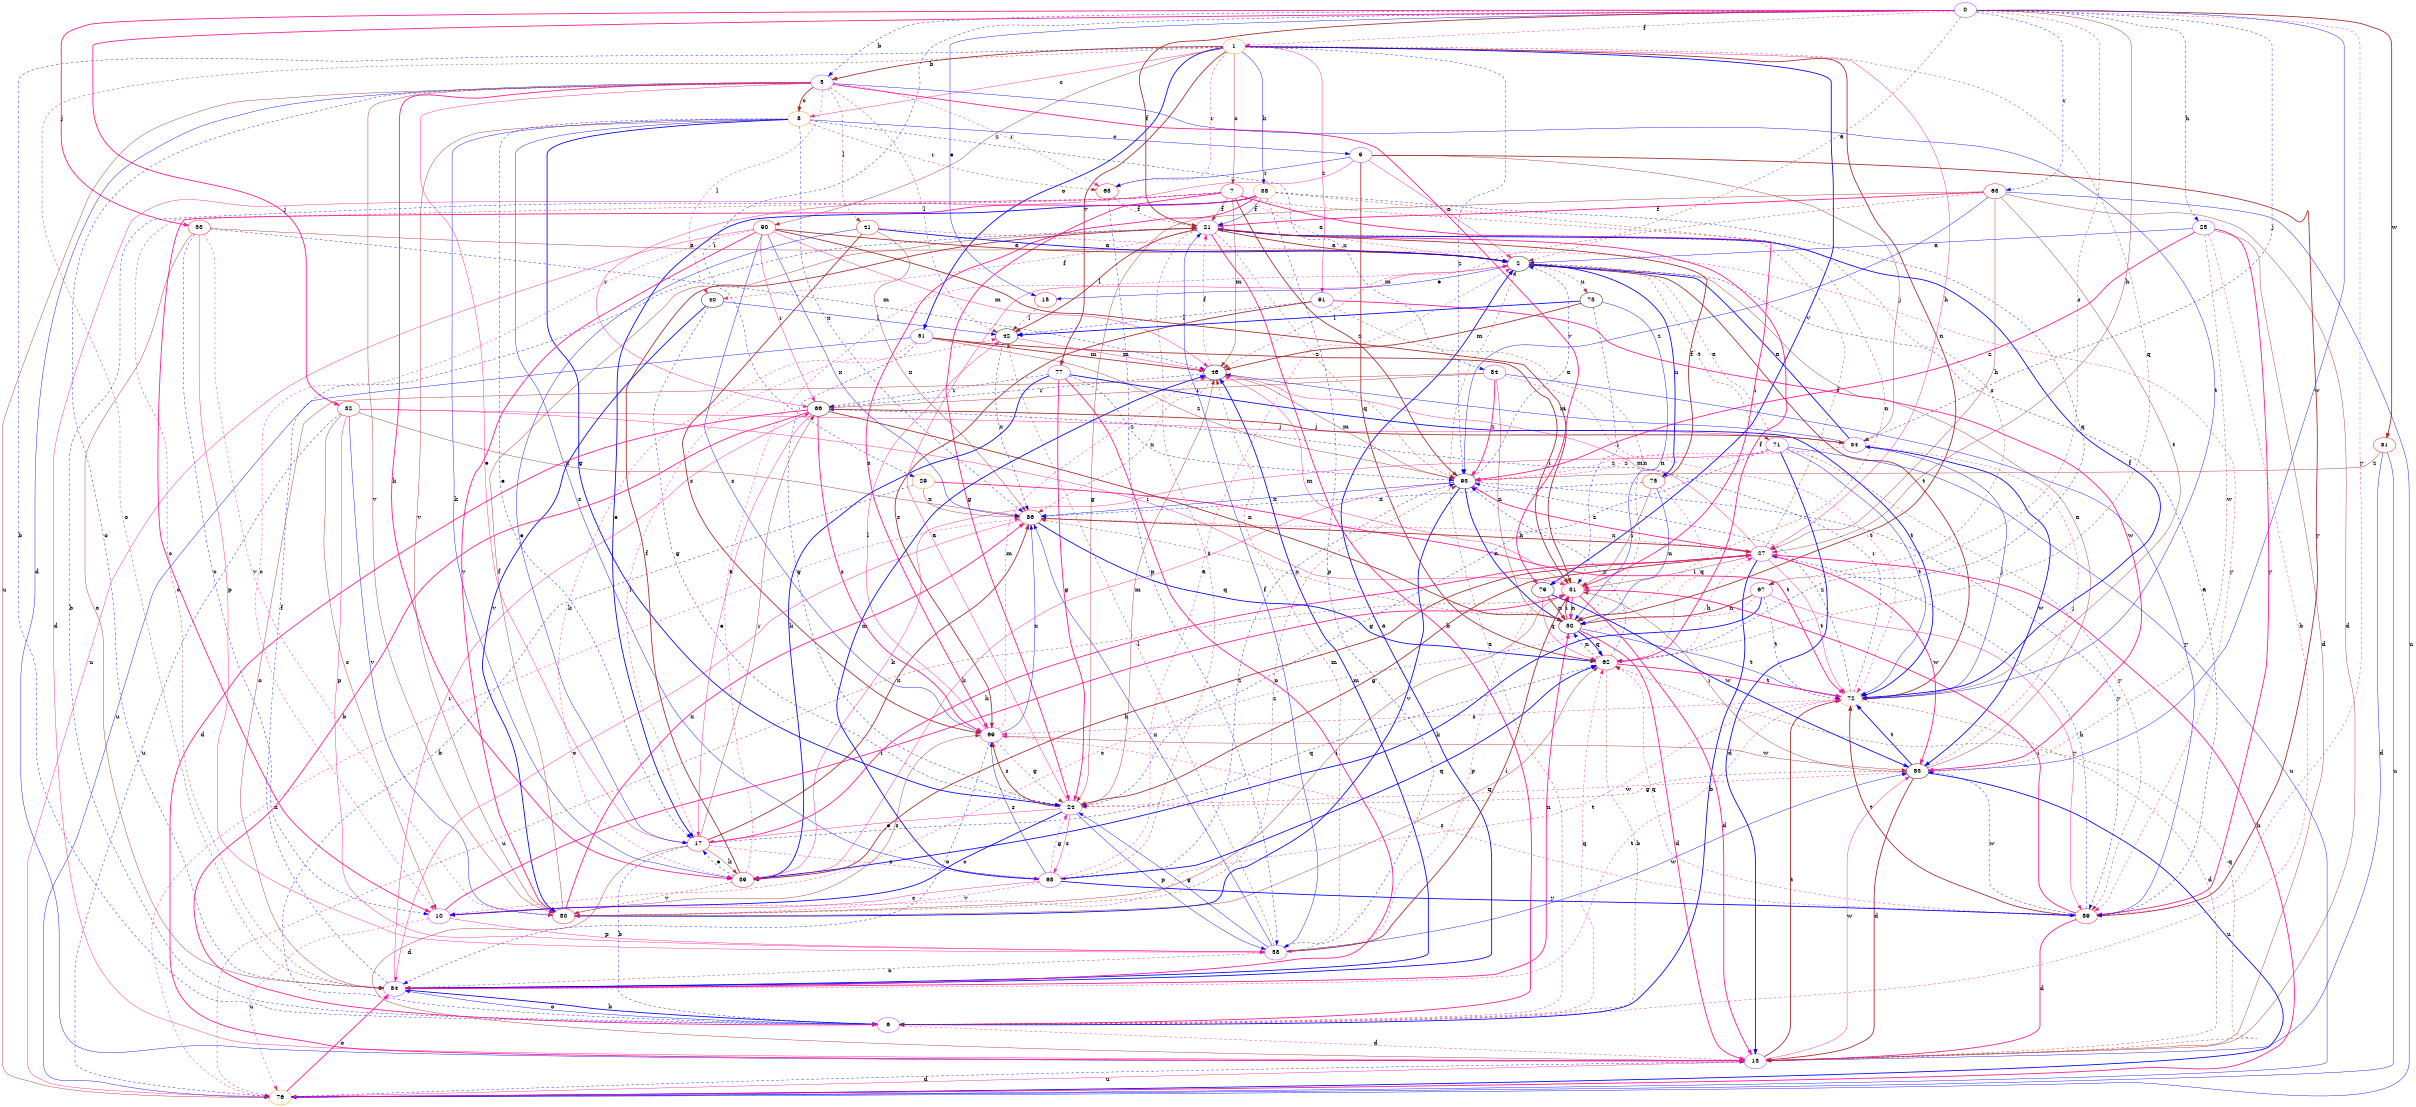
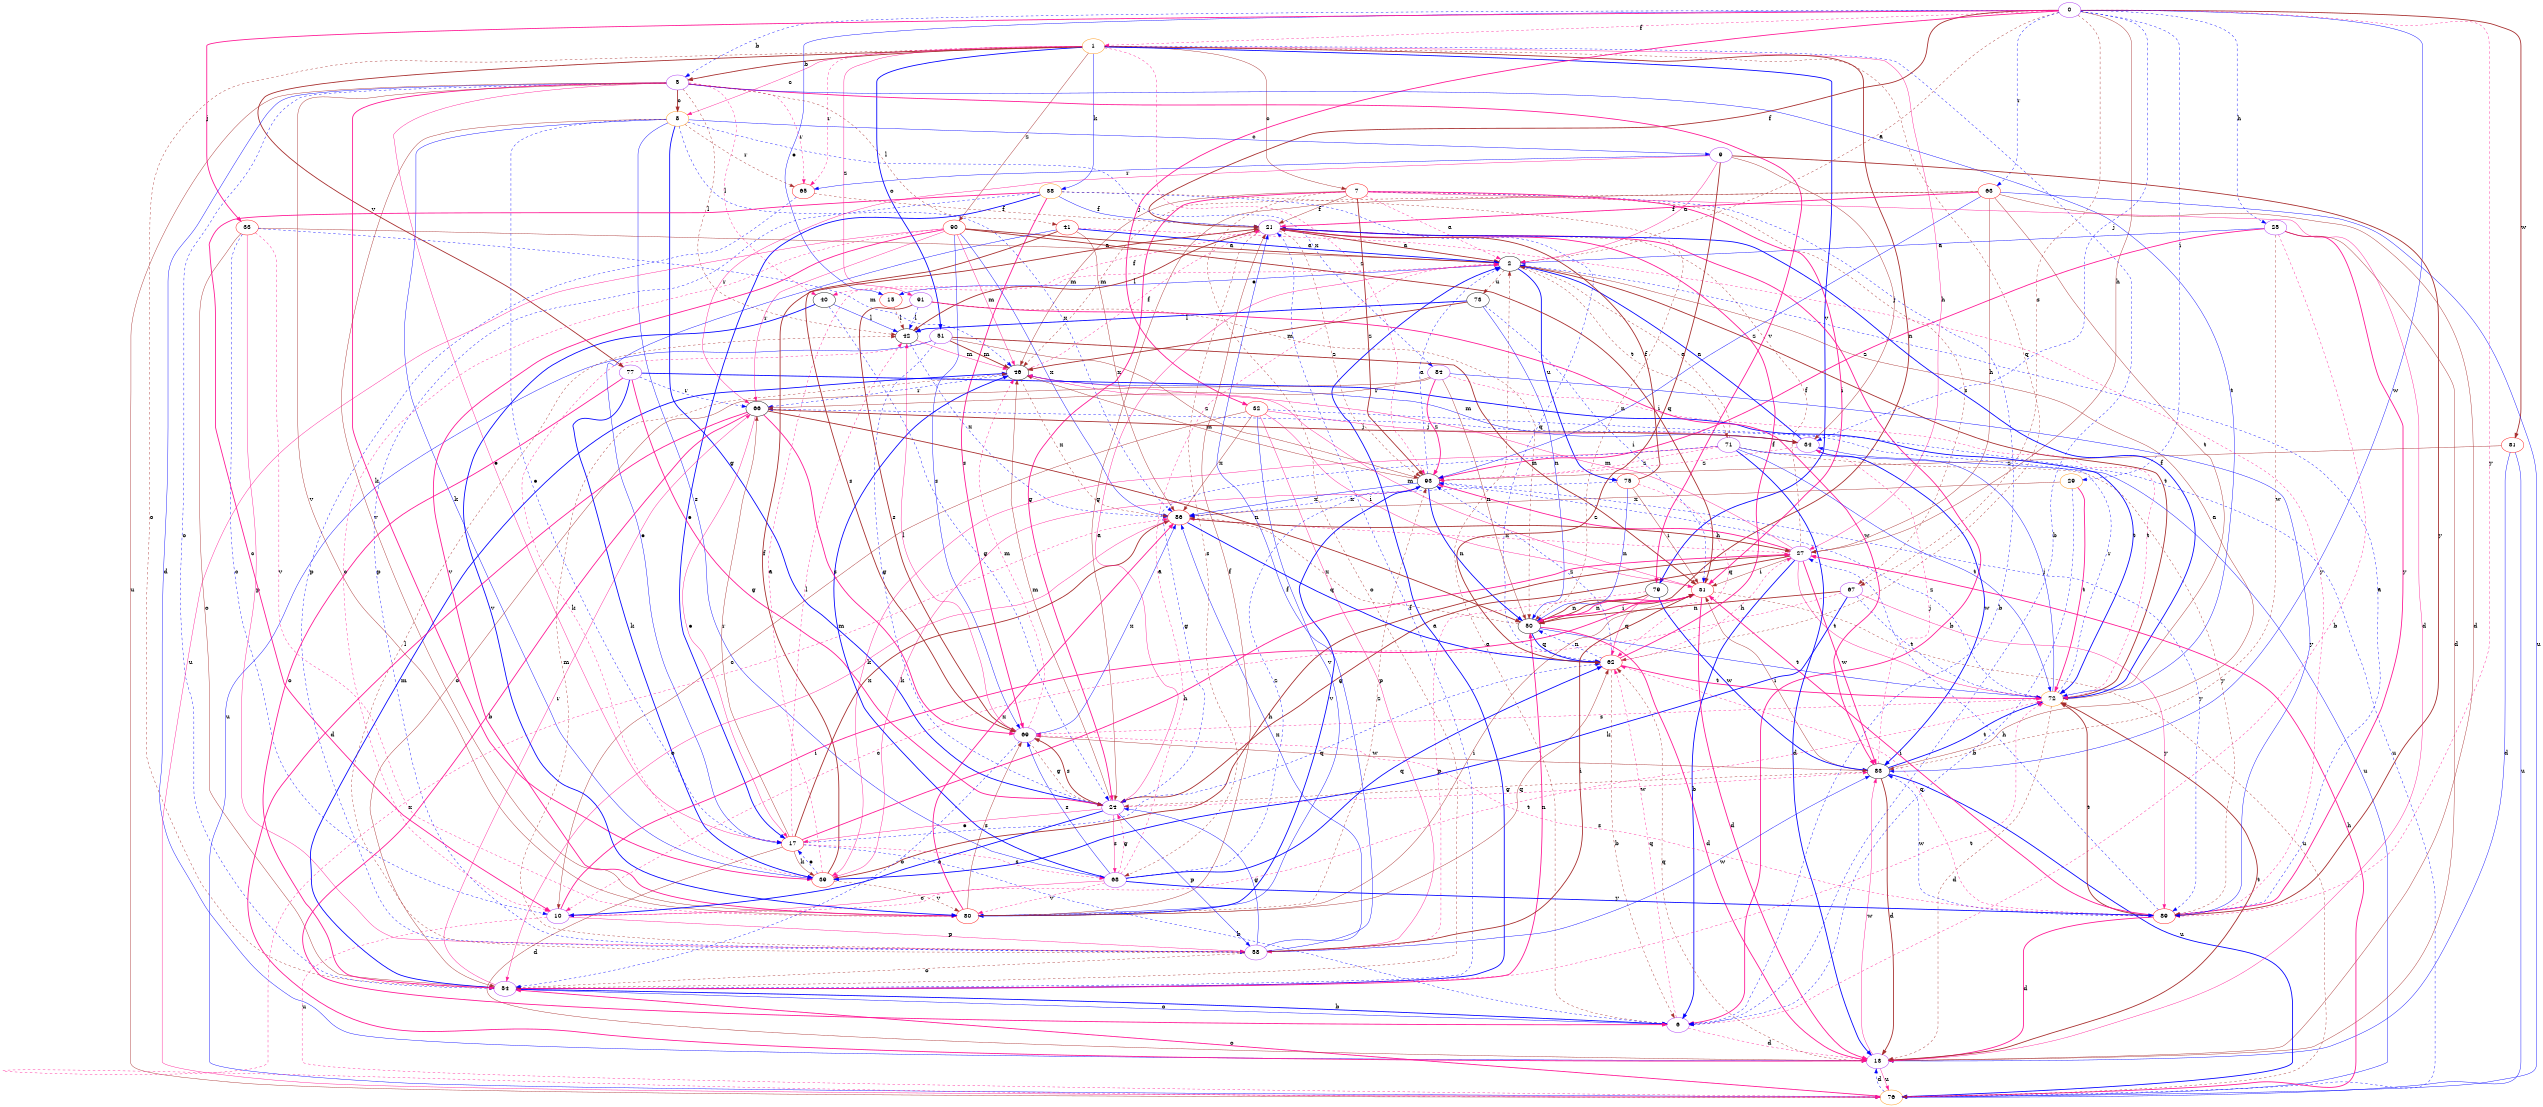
  strict digraph {
    node [color=purple]
    edge [color=blue style=dashed]
    1 [color=darkorange]
    0
    2 [color=black]
    5
    15 [color=red]
    21
    25
    27
    29 [color=darkorange]
    32 [color=red]
    33 [color=red]
    34
    63 [color=red]
    67
    81 [color=red]
    83 [color=black]
    89 [color=red]
    6
    7 [color=red]
    8 [color=darkorange]
    38 [color=darkorange]
    50 [color=black]
    51
    54
    62 [color=red]
    65 [color=red]
    77
    79 [color=black]
    90 [color=red]
    91
    93 [color=black]
    71
    72 [color=darkorange]
    73 [color=black]
    75 [color=red]
    13
    39 [color=red]
    40 [color=black]
    41 [color=red]
    42 [color=black]
    76 [color=darkorange]
    80 [color=red]
    17 [color=red]
    68
    24
    31 [color=red]
    46 [color=black]
    86 [color=red]
    10
    58
    69
    9
    84
    66 [color=black]
    1 -> 5 [color=brown label=b style=bold]
    1 -> 27 [color=deeppink label=h style=solid]
    1 -> 6 [label=b]
    1 -> 7 [color=brown label=c style=solid]
    1 -> 8 [color=deeppink label=c style=solid]
    1 -> 38 [label=k style=solid]
    1 -> 50 [color=brown label=n style=bold]
    1 -> 51 [label=o style=bold]
    1 -> 54 [color=brown label=o]
    1 -> 62 [color=brown label=q]
    1 -> 65 [color=deeppink label=r]
    1 -> 77 [color=brown label=v style=bold]
    1 -> 79 [label=v style=bold]
    1 -> 90 [color=brown label=z style=solid]
    1 -> 91 [color=deeppink label=z style=solid]
-   1 -> 93 [label=z]
+   1 -> 93 [color=deeppink label=z]
    0 -> 1 [color=deeppink label=f]
    0 -> 2 [color=brown label=a]
    0 -> 5 [label=b]
    0 -> 15 [label=e style=solid]
    0 -> 21 [color=brown label=f style=bold]
    0 -> 25 [label=h]
    0 -> 27 [color=brown label=h style=solid]
    0 -> 29 [label=i]
    0 -> 32 [color=deeppink label=j style=bold]
    0 -> 33 [color=deeppink label=j style=bold]
    0 -> 34 [label=j]
    0 -> 63 [label=r]
    0 -> 67 [color=brown label=s]
    0 -> 81 [color=brown label=w style=bold]
    0 -> 83 [label=w style=solid]
    0 -> 89 [color=deeppink label=y]
    2 -> 15 [label=e style=solid]
    2 -> 71 [color=brown label=t]
    2 -> 72 [color=brown label=t style=bold]
    2 -> 73 [color=brown label=u]
    2 -> 75 [label=u style=bold]
    5 -> 8 [color=brown label=c style=bold]
    5 -> 54 [label=o]
    5 -> 65 [color=deeppink label=r]
    5 -> 79 [color=deeppink label=v style=bold]
    5 -> 72 [label=t style=solid]
    5 -> 13 [label=d style=solid]
    5 -> 39 [color=deeppink label=k style=bold]
    5 -> 40 [color=deeppink label=l]
    5 -> 41 [color=brown label=l]
    5 -> 42 [color=brown label=l]
    5 -> 76 [color=brown label=u style=solid]
    5 -> 80 [color=brown label=v style=solid]
    5 -> 17 [color=deeppink label=e style=solid]
    15 -> 42 [color=brown label=l]
    21 -> 2 [color=brown label=a style=bold]
    21 -> 6 [color=deeppink label=b style=bold]
    21 -> 93 [color=brown label=z]
    21 -> 40 [color=deeppink label=f]
    21 -> 42 [color=brown label=l style=bold]
    21 -> 68 [color=brown label=s]
    25 -> 2 [label=a style=solid]
    25 -> 83 [color=brown label=w]
    25 -> 89 [color=deeppink label=y style=bold]
    25 -> 6 [color=deeppink label=b]
    25 -> 93 [color=deeppink label=z style=bold]
    25 -> 13 [color=brown label=d style=solid]
    27 -> 21 [color=brown label=f]
    27 -> 83 [color=deeppink label=w style=bold]
    27 -> 6 [label=b style=bold]
    27 -> 93 [color=deeppink label=z style=bold]
    27 -> 72 [color=deeppink label=t style=solid]
    27 -> 24 [color=brown label=g style=bold]
    27 -> 31 [color=brown label=i style=solid]
    27 -> 46 [color=deeppink label=m style=solid]
    27 -> 86 [color=deeppink label=x]
    29 -> 6 [label=b]
    29 -> 72 [color=deeppink label=t style=bold]
    29 -> 86 [color=brown label=x style=solid]
    32 -> 34 [color=deeppink label=j style=solid]
    32 -> 76 [label=u]
    32 -> 80 [label=v style=solid]
    32 -> 31 [color=deeppink label=i style=solid]
    32 -> 86 [color=brown label=x style=solid]
    32 -> 10 [color=brown label=c style=solid]
    32 -> 58 [color=deeppink label=p style=solid]
    33 -> 2 [color=brown label=a style=solid]
    33 -> 54 [color=brown label=o style=solid]
    33 -> 80 [color=deeppink label=v]
    33 -> 46 [label=m]
    33 -> 10 [label=c]
    33 -> 58 [color=deeppink label=p style=solid]
    34 -> 2 [label=a style=bold]
    34 -> 83 [label=w style=bold]
    34 -> 93 [color=deeppink label=z]
    34 -> 46 [label=m style=solid]
    63 -> 21 [color=deeppink label=f style=bold]
    63 -> 27 [color=brown label=h style=solid]
    63 -> 93 [label=z style=solid]
    63 -> 72 [color=brown label=t style=solid]
    63 -> 13 [color=brown label=d style=solid]
    63 -> 76 [label=u style=solid]
    63 -> 24 [color=brown label=g style=solid]
    63 -> 46 [color=brown label=m]
    67 -> 89 [color=deeppink label=y style=solid]
    67 -> 50 [color=brown label=n style=bold]
    67 -> 72 [label=t]
    67 -> 39 [label=k style=bold]
    67 -> 10 [color=deeppink label=c]
    81 -> 93 [color=brown label=z style=solid]
    81 -> 13 [label=d style=solid]
    81 -> 76 [label=u style=solid]
    83 -> 2 [color=brown label=a style=solid]
    83 -> 34 [color=deeppink label=j]
    83 -> 72 [label=t style=bold]
    83 -> 13 [color=brown label=d style=bold]
    83 -> 76 [label=u style=bold]
    83 -> 24 [color=brown label=g]
    83 -> 31 [color=brown label=i style=solid]
    89 -> 2 [label=a]
    89 -> 27 [label=h]
    89 -> 83 [label=w]
    89 -> 62 [color=deeppink label=q]
    89 -> 72 [color=brown label=t style=bold]
    89 -> 13 [color=deeppink label=d style=bold]
    89 -> 31 [color=deeppink label=i style=bold]
    89 -> 69 [color=deeppink label=s]
    6 -> 2 [color=brown label=a]
    6 -> 54 [label=o style=solid]
    6 -> 62 [color=deeppink label=q]
    6 -> 13 [color=deeppink label=d]
    7 -> 2 [color=deeppink label=a]
    7 -> 21 [color=brown label=f style=solid]
    7 -> 67 [color=brown label=s]
    7 -> 6 [label=b]
    7 -> 54 [color=brown label=o]
    7 -> 93 [color=brown label=z style=bold]
    7 -> 13 [color=deeppink label=d style=solid]
    7 -> 24 [color=deeppink label=g style=bold]
    7 -> 31 [color=deeppink label=i style=bold]
    7 -> 46 [color=brown label=m style=solid]
    8 -> 65 [color=brown label=r]
    8 -> 39 [label=k style=solid]
    8 -> 80 [color=brown label=v style=solid]
    8 -> 17 [label=e]
    8 -> 68 [label=s style=solid]
    8 -> 24 [label=g style=bold]
    8 -> 86 [label=x]
    8 -> 9 [label=c style=solid]
    8 -> 84 [label=x]
    38 -> 21 [label=f style=solid]
    38 -> 50 [color=brown label=n]
    38 -> 62 [label=q]
    38 -> 17 [label=e style=bold]
    38 -> 10 [color=deeppink label=c style=bold]
    38 -> 58 [label=p]
    38 -> 69 [color=deeppink label=s style=bold]
    50 -> 62 [label=q style=bold]
    50 -> 72 [label=t style=solid]
    50 -> 13 [color=deeppink label=d style=bold]
    50 -> 31 [color=deeppink label=i style=bold]
    50 -> 86 [color=brown label=x]
    51 -> 93 [color=brown label=z style=solid]
    51 -> 39 [color=deeppink label=k]
    51 -> 76 [label=u style=solid]
    51 -> 24 [label=g]
    51 -> 31 [color=brown label=i style=bold]
    51 -> 46 [color=brown label=m style=bold]
    54 -> 2 [label=a style=bold]
    54 -> 21 [label=f]
    54 -> 6 [label=b style=bold]
    54 -> 50 [color=deeppink label=n style=bold]
    54 -> 72 [color=deeppink label=t]
    54 -> 46 [label=m style=bold]
    54 -> 66 [color=deeppink label=r style=solid]
    62 -> 21 [color=deeppink label=f style=bold]
    62 -> 27 [color=deeppink label=h]
    62 -> 6 [color=brown label=b]
    62 -> 50 [label=n]
    62 -> 93 [label=z]
    62 -> 72 [color=deeppink label=t style=bold]
    65 -> 21 [color=brown label=f]
    65 -> 58 [label=p]
    77 -> 54 [color=deeppink label=o style=bold]
-   77 -> 93 [label=z]
    77 -> 72 [label=t style=bold]
    77 -> 39 [label=k style=bold]
    77 -> 24 [color=deeppink label=g style=bold]
    77 -> 66 [label=r]
    79 -> 83 [label=w style=bold]
    79 -> 50 [color=brown label=n style=bold]
    79 -> 62 [color=deeppink label=q style=solid]
    79 -> 58 [color=deeppink label=p]
    90 -> 2 [color=brown label=a style=bold]
    90 -> 76 [color=deeppink label=u style=solid]
    90 -> 80 [color=deeppink label=v style=bold]
    90 -> 31 [color=brown label=i style=bold]
    90 -> 46 [color=deeppink label=m style=solid]
    90 -> 86 [label=x style=solid]
    90 -> 10 [color=deeppink label=c]
    90 -> 69 [label=s style=solid]
    90 -> 66 [color=deeppink label=r style=solid]
    91 -> 83 [color=deeppink label=w style=bold]
    91 -> 50 [color=brown label=n]
    91 -> 42 [label=l]
    91 -> 69 [color=brown label=s style=bold]
    93 -> 2 [label=a]
    93 -> 89 [label=y]
    93 -> 50 [label=n style=bold]
    93 -> 39 [color=deeppink label=k style=solid]
    93 -> 80 [label=v style=bold]
    93 -> 46 [color=brown label=m style=solid]
    93 -> 86 [label=x style=solid]
    71 -> 2 [color=brown label=a]
    71 -> 89 [color=brown label=y]
    71 -> 93 [color=deeppink label=z]
    71 -> 72 [label=t style=solid]
    71 -> 13 [label=d style=bold]
    71 -> 39 [color=deeppink label=k style=solid]
    71 -> 76 [label=u style=solid]
    71 -> 24 [label=g]
    72 -> 21 [label=f style=bold]
    72 -> 34 [label=j style=solid]
    72 -> 93 [label=z]
    72 -> 13 [color=brown label=d]
    72 -> 69 [color=deeppink label=s]
    72 -> 66 [label=r]
    73 -> 50 [label=n style=solid]
    73 -> 42 [label=l style=bold]
    73 -> 31 [label=i]
    73 -> 46 [color=brown label=m style=bold]
    75 -> 21 [color=brown label=f style=bold]
    75 -> 50 [label=n style=solid]
    75 -> 62 [color=deeppink label=q]
    75 -> 31 [color=brown label=i style=solid]
    75 -> 86 [label=x]
    13 -> 83 [color=deeppink label=w style=solid]
    13 -> 62 [color=brown label=q]
    13 -> 72 [color=brown label=t style=bold]
    13 -> 76 [color=deeppink label=u style=solid]
    39 -> 2 [color=deeppink label=a]
    39 -> 21 [color=brown label=f style=bold]
    39 -> 27 [color=brown label=h style=bold]
    39 -> 80 [color=brown label=v]
    39 -> 17 [label=e]
    40 -> 42 [label=l style=solid]
    40 -> 80 [label=v style=bold]
    40 -> 24 [label=g]
    41 -> 2 [label=a style=bold]
    41 -> 89 [color=deeppink label=y]
    41 -> 17 [label=e style=solid]
    41 -> 86 [color=brown label=x style=solid]
    41 -> 69 [color=brown label=s style=bold]
    42 -> 46 [color=deeppink label=m style=solid]
    42 -> 86 [label=x]
    76 -> 27 [color=deeppink label=h style=bold]
    76 -> 54 [color=deeppink label=o style=bold]
    76 -> 13 [label=d]
    76 -> 86 [color=deeppink label=x]
    80 -> 21 [color=brown label=f style=solid]
    80 -> 62 [color=brown label=q style=solid]
    80 -> 93 [color=brown label=z]
    80 -> 31 [color=brown label=i style=solid]
    80 -> 86 [color=deeppink label=x style=bold]
    80 -> 69 [color=brown label=s style=solid]
    17 -> 27 [color=deeppink label=h style=bold]
    17 -> 6 [label=b]
    17 -> 62 [label=q]
    17 -> 13 [color=brown label=d style=solid]
    17 -> 39 [color=brown label=k style=solid]
    17 -> 42 [color=deeppink label=l]
    17 -> 68 [color=deeppink label=s]
    17 -> 86 [color=brown label=x style=bold]
    17 -> 66 [color=brown label=r style=solid]
    68 -> 2 [color=deeppink label=a]
    68 -> 89 [label=y style=bold]
    68 -> 62 [label=q style=bold]
    68 -> 93 [label=z]
    68 -> 80 [color=deeppink label=v]
    68 -> 24 [color=deeppink label=g]
    68 -> 46 [label=m style=bold]
    68 -> 10 [color=deeppink label=c style=solid]
    68 -> 69 [label=s style=solid]
    24 -> 2 [color=deeppink label=a style=solid]
    24 -> 83 [color=deeppink label=w]
    24 -> 17 [color=deeppink label=e style=solid]
    24 -> 68 [color=deeppink label=s style=solid]
    24 -> 46 [color=brown label=m style=solid]
    24 -> 10 [label=c style=bold]
    24 -> 58 [label=p style=solid]
    24 -> 69 [color=brown label=s style=bold]
    31 -> 50 [color=deeppink label=n style=bold]
    31 -> 13 [color=deeppink label=d style=bold]
    31 -> 76 [color=brown label=u]
    31 -> 46 [color=deeppink label=m style=solid]
    46 -> 21 [color=deeppink label=f]
    46 -> 86 [color=brown label=x]
    46 -> 66 [label=r]
    86 -> 27 [color=brown label=h style=bold]
    86 -> 54 [color=deeppink label=o style=solid]
    86 -> 62 [label=q style=bold]
    10 -> 72 [color=deeppink label=t]
    10 -> 76 [color=deeppink label=u]
    10 -> 31 [color=deeppink label=i style=bold]
    10 -> 58 [color=deeppink label=p style=solid]
    58 -> 21 [label=f style=solid]
    58 -> 83 [label=w style=solid]
    58 -> 54 [color=brown label=o]
    58 -> 42 [color=brown label=l]
    58 -> 24 [label=g style=solid]
    58 -> 31 [color=brown label=i style=bold]
    58 -> 46 [color=brown label=m]
    58 -> 86 [label=x style=solid]
    69 -> 83 [color=brown label=w style=solid]
    69 -> 54 [label=o]
    69 -> 42 [color=deeppink label=l style=solid]
    69 -> 24 [color=brown label=g]
    69 -> 46 [color=deeppink label=m]
    69 -> 86 [label=x style=solid]
    9 -> 2 [color=deeppink label=a style=solid]
    9 -> 34 [color=brown label=j style=solid]
    9 -> 89 [color=brown label=y style=bold]
    9 -> 62 [color=brown label=q style=bold]
    9 -> 65 [label=r style=solid]
    9 -> 66 [color=deeppink label=r style=solid]
    84 -> 89 [label=y style=solid]
    84 -> 50 [color=brown label=n style=solid]
    84 -> 54 [color=brown label=o style=solid]
    84 -> 93 [color=deeppink label=z style=bold]
    84 -> 72 [color=deeppink label=t]
    84 -> 66 [color=brown label=r style=solid]
    66 -> 34 [color=brown label=j style=bold]
    66 -> 6 [color=deeppink label=b style=bold]
    66 -> 50 [color=brown label=n style=bold]
    66 -> 13 [color=deeppink label=d style=bold]
    66 -> 17 [color=deeppink label=e style=solid]
    66 -> 69 [color=deeppink label=s style=bold]
  }
